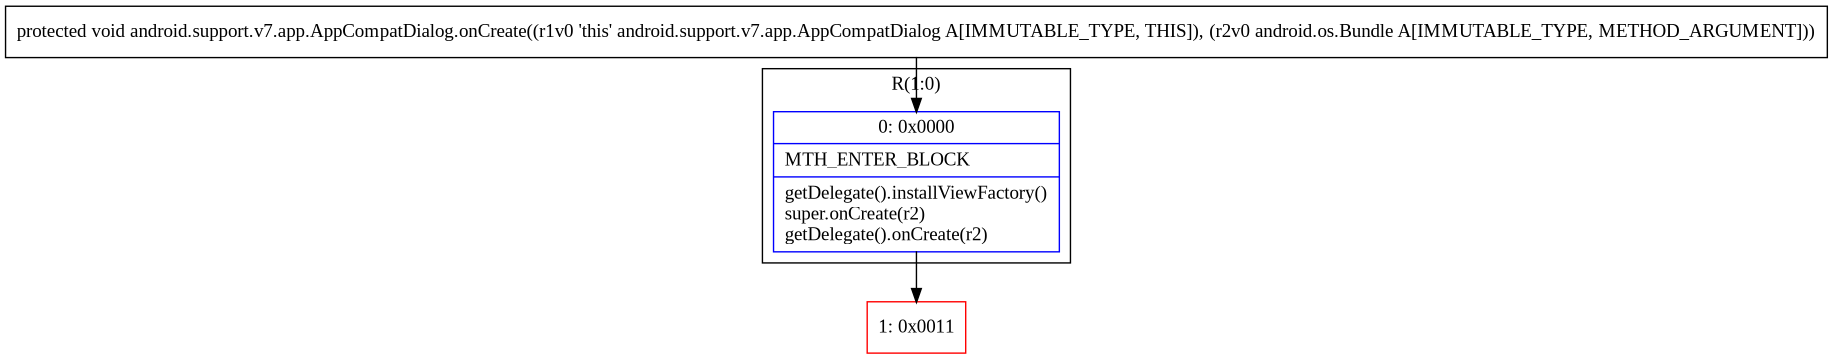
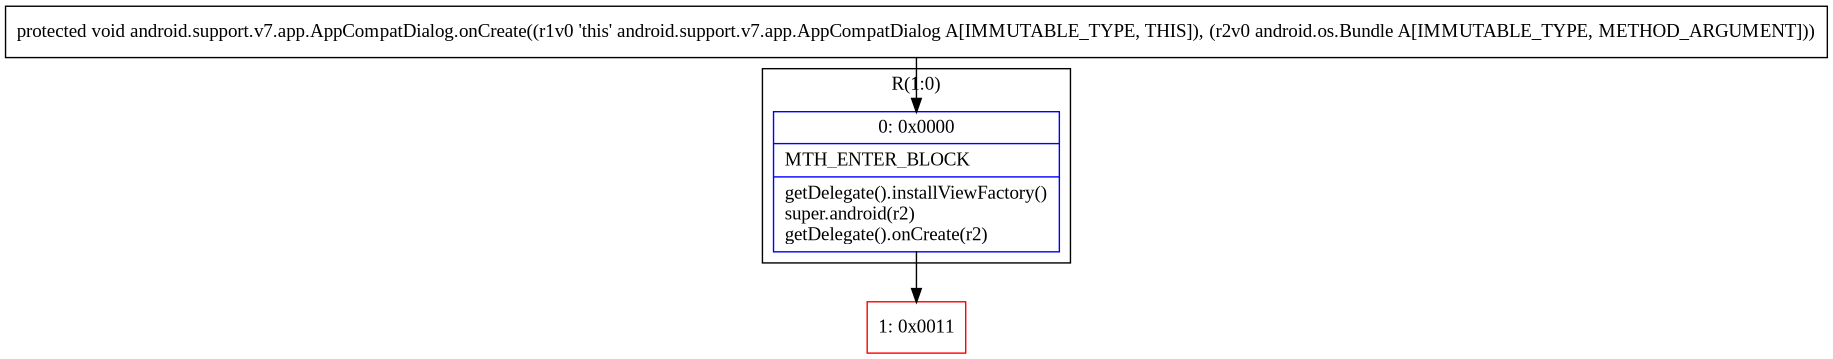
  digraph {
    fontname="Liberation Serif"
    node [shape=record fontname="Liberation Serif"]
    edge [fontname="Liberation Serif"]
-   n1 [color=blue label="{0\:\ 0x0000|MTH_ENTER_BLOCK\l|getDelegate().installViewFactory()\lsuper.onCreate(r2)\lgetDelegate().onCreate(r2)\l}"]
+   n1 [color=blue label="{0\:\ 0x0000|MTH_ENTER_BLOCK\l|getDelegate().installViewFactory()\lsuper.android(r2)\lgetDelegate().onCreate(r2)\l}"]
    n2 [color=red label="{1\:\ 0x0011}"]
    n3 [label="{protected void android.support.v7.app.AppCompatDialog.onCreate((r1v0 'this' android.support.v7.app.AppCompatDialog A[IMMUTABLE_TYPE, THIS]), (r2v0 android.os.Bundle A[IMMUTABLE_TYPE, METHOD_ARGUMENT])) }"]
    subgraph cluster_1 {
      label="R(1:0)"
      n1
    }
    n1 -> n2
    n3 -> n1
  }
